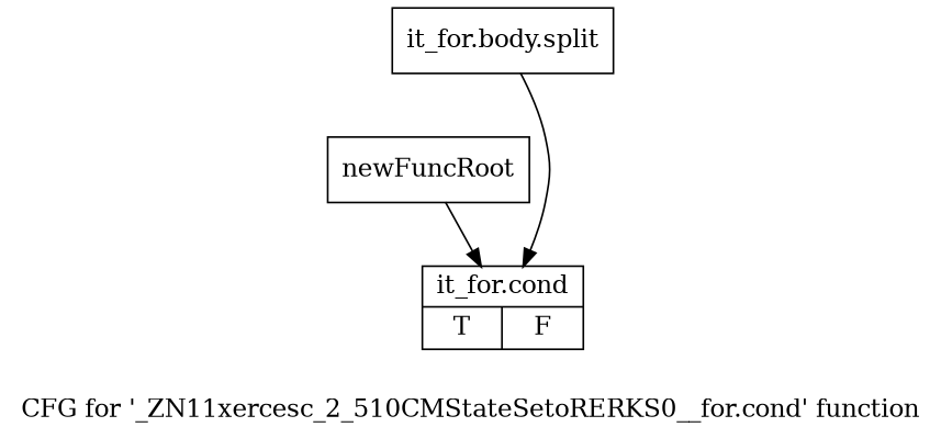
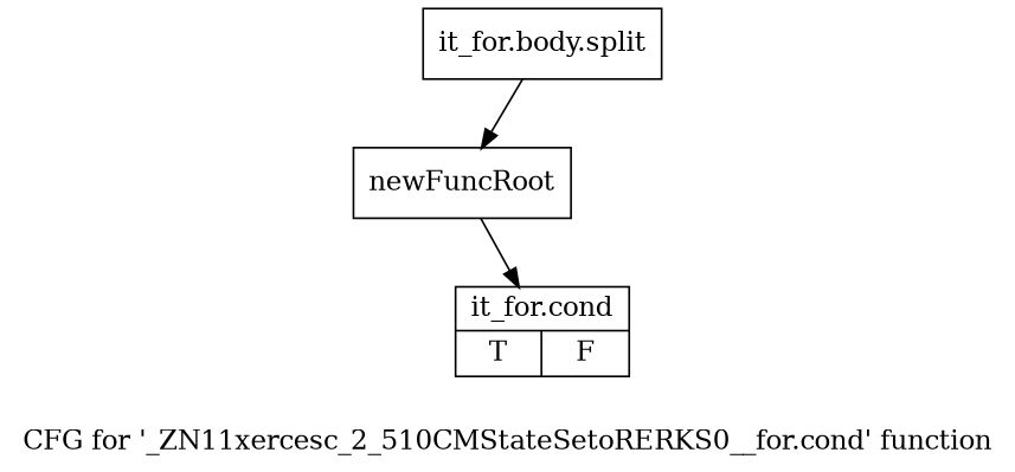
  digraph {
    label="CFG for '_ZN11xercesc_2_510CMStateSetoRERKS0__for.cond' function"
    node [shape=record]
    n1 [label="{newFuncRoot}"]
    n2 [label="{it_for.cond|{<s0>T|<s1>F}}"]
    n3 [label="{it_for.body.split}"]
    n1 -> n2
-   n3 -> n2
+   n3 -> n1
  }
